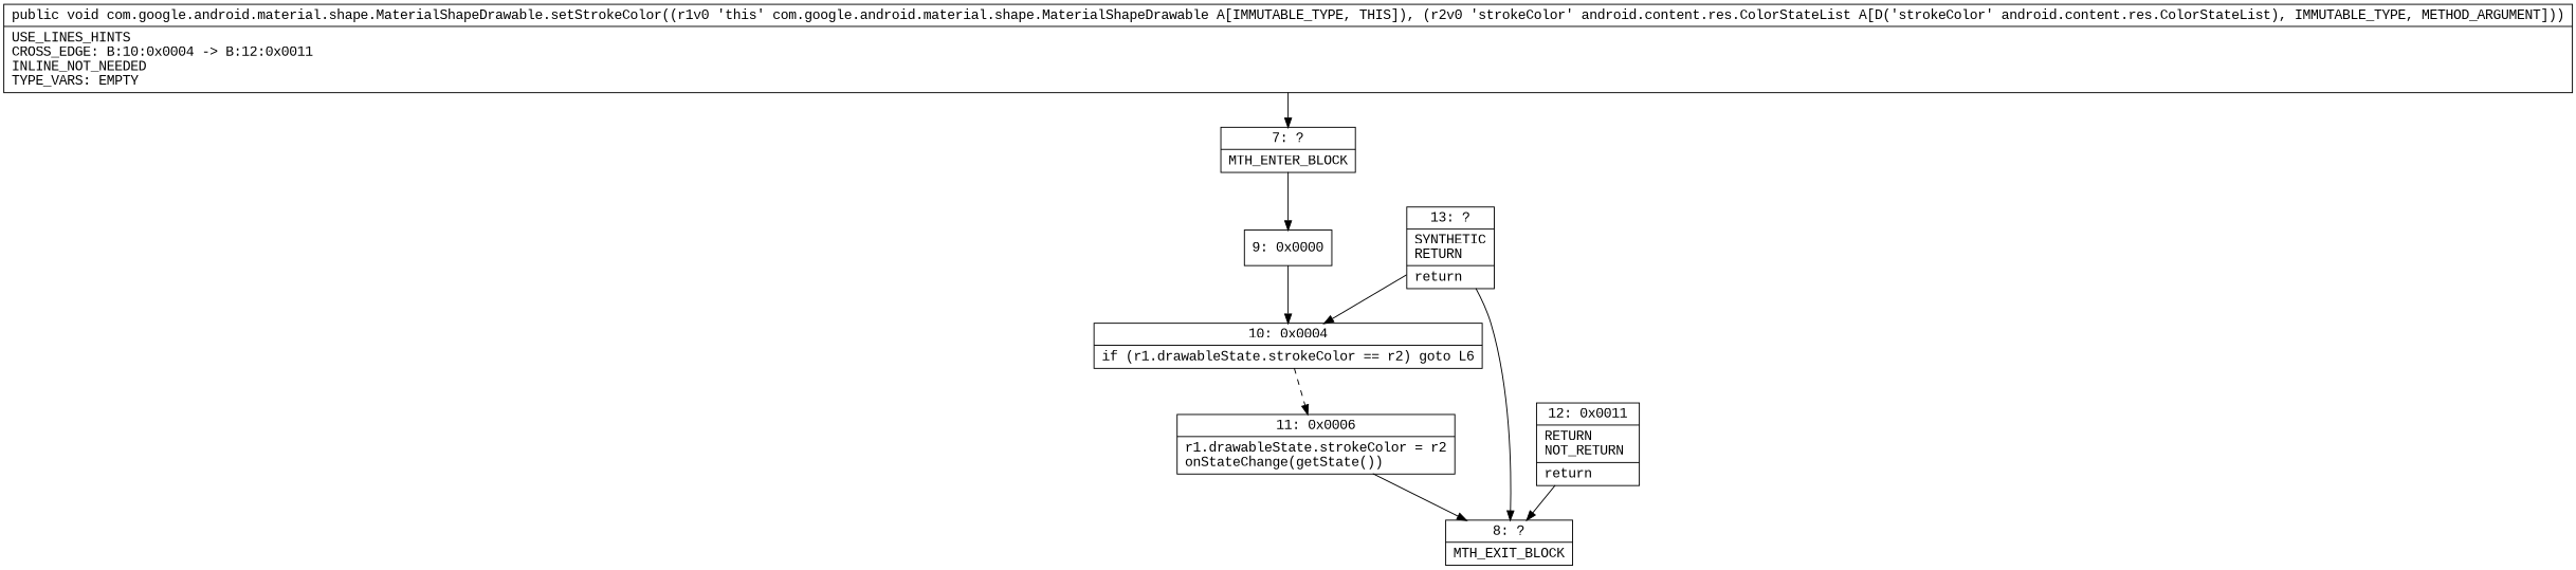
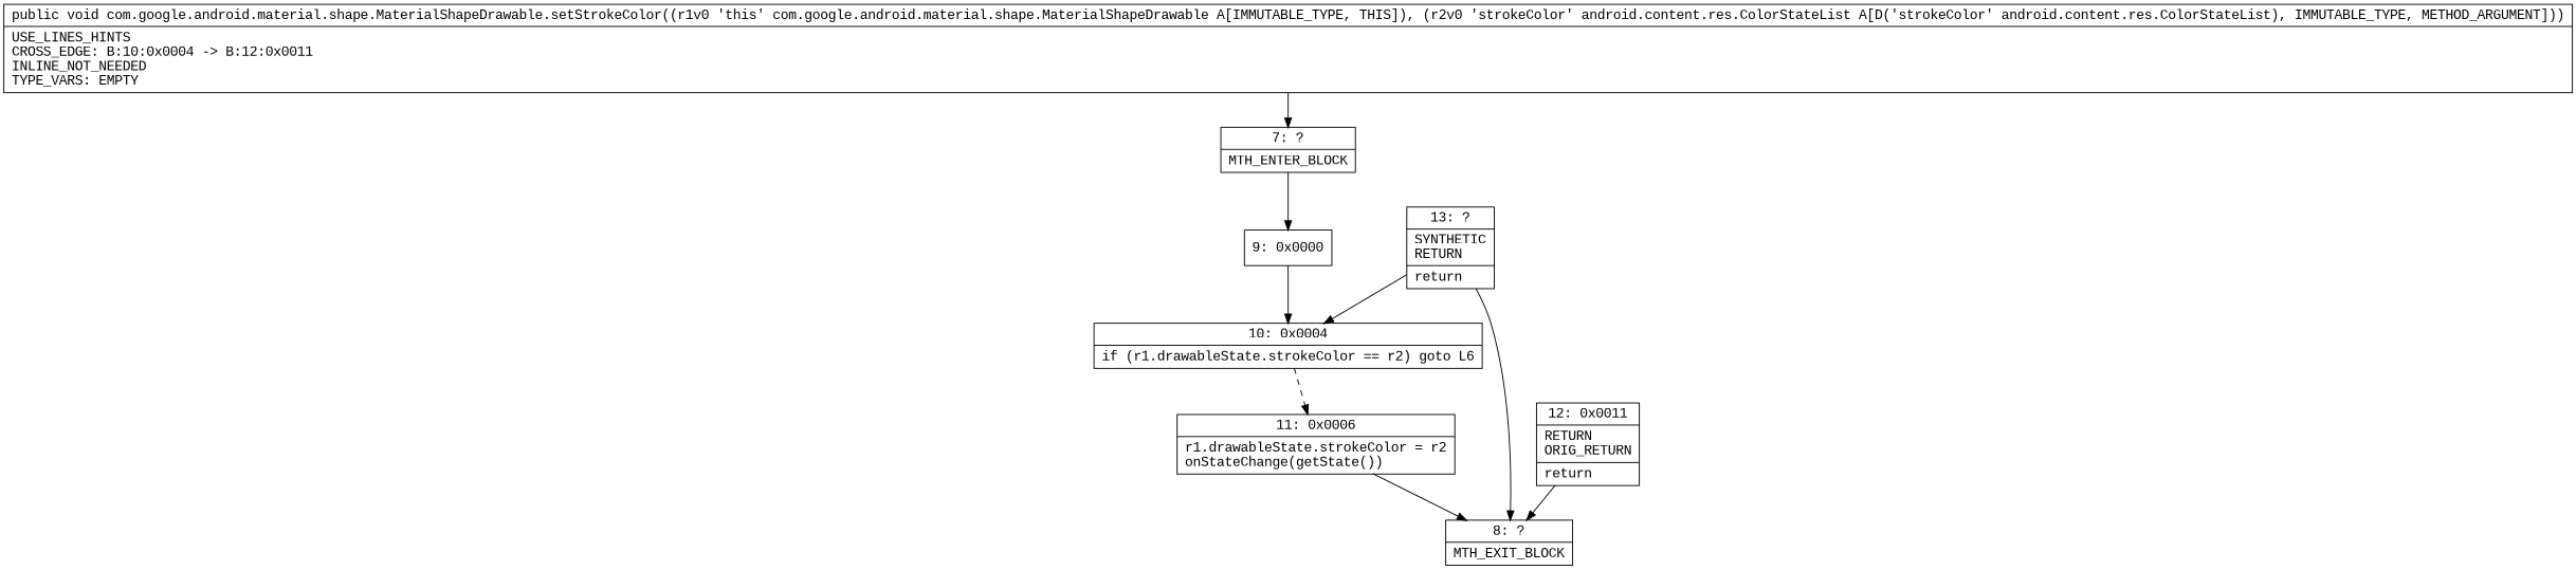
  digraph {
    fontname="Liberation Mono"
    node [fontname="Liberation Mono" shape=record]
    edge [fontname="Liberation Mono"]
    n1 [label="{7\:\ ?|MTH_ENTER_BLOCK\l}"]
    n2 [label="{9\:\ 0x0000}"]
    n3 [label="{10\:\ 0x0004|if (r1.drawableState.strokeColor == r2) goto L6\l}"]
    n4 [label="{11\:\ 0x0006|r1.drawableState.strokeColor = r2\lonStateChange(getState())\l}"]
    n5 [label="{8\:\ ?|MTH_EXIT_BLOCK\l}"]
    n6 [label="{13\:\ ?|SYNTHETIC\lRETURN\l|return\l}"]
-   n7 [label="{12\:\ 0x0011|RETURN\lNOT_RETURN\l|return\l}"]
+   n7 [label="{12\:\ 0x0011|RETURN\lORIG_RETURN\l|return\l}"]
    n8 [label="{public void com.google.android.material.shape.MaterialShapeDrawable.setStrokeColor((r1v0 'this' com.google.android.material.shape.MaterialShapeDrawable A[IMMUTABLE_TYPE, THIS]), (r2v0 'strokeColor' android.content.res.ColorStateList A[D('strokeColor' android.content.res.ColorStateList), IMMUTABLE_TYPE, METHOD_ARGUMENT]))  | USE_LINES_HINTS\lCROSS_EDGE: B:10:0x0004 \-\> B:12:0x0011\lINLINE_NOT_NEEDED\lTYPE_VARS: EMPTY\l}"]
    n1 -> n2
    n2 -> n3
    n3 -> n4 [style=dashed]
    n4 -> n5
    n6 -> n3
    n6 -> n5
    n7 -> n5
    n8 -> n1
  }
